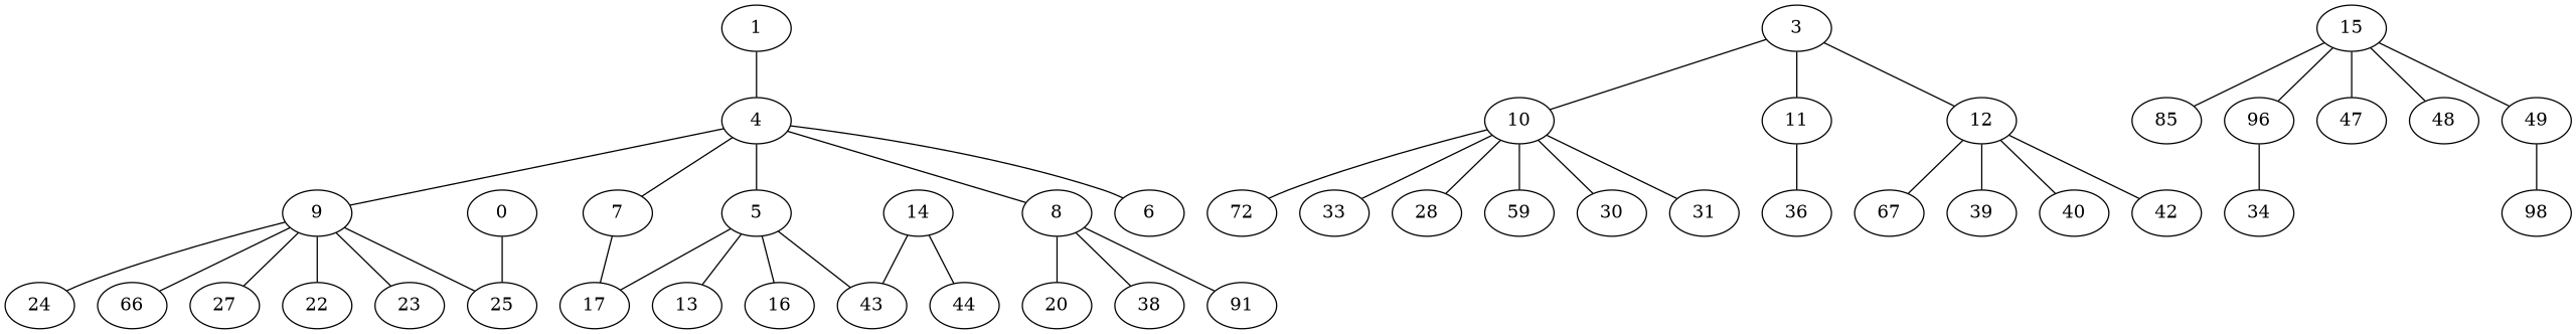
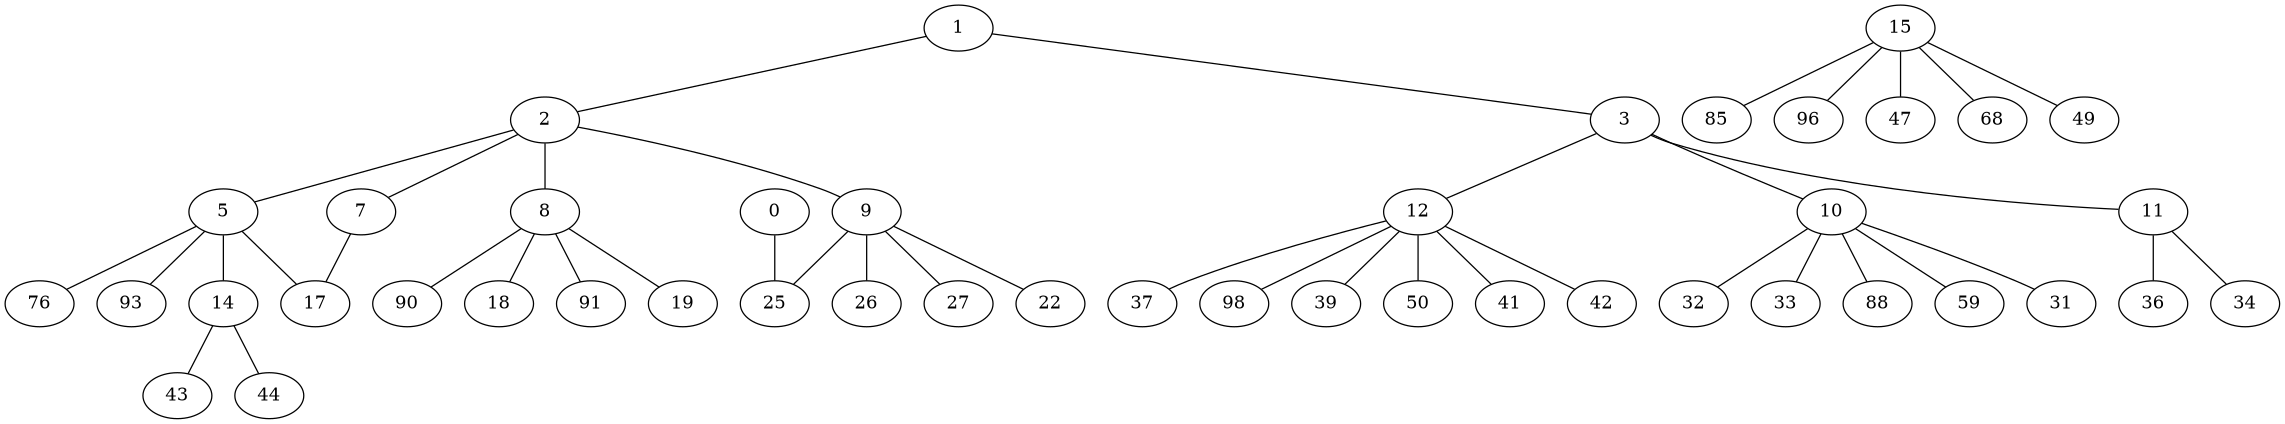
  graph {
    0
    25
    1
-   2 [label=4]
+   2
    3
    5
-   6
    7
    8
    9
    10
    11
    12
-   16
-   13
+   16 [label=76]
+   13 [label=93]
    14
    17
-   20
-   18 [label=38]
+   19
+   20 [label=90]
+   18
    n21 [label=91]
    22
-   23
-   24
-   26 [label=66]
+   26
    27
-   32 [label=72]
+   32
    33
-   28
+   28 [label=88]
    n30 [label=59]
-   30
    31
    34
    36
-   37 [label=67]
+   37
    n36 [label=98]
    39
-   40
+   40 [label=50]
+   41
    42
    43
    44
    n43 [label=85]
    15
    n45 [label=96]
    47
-   48
+   48 [label=68]
    49
    0 -- 25
    1 -- 2
+   1 -- 3
    2 -- 5
-   2 -- 6
    2 -- 7
    2 -- 8
    2 -- 9
    3 -- 10
    3 -- 11
    3 -- 12
    5 -- 16
    5 -- 13
-   5 -- 43
+   5 -- 14
    5 -- 17
    7 -- 17
+   8 -- 19
    8 -- 20
    8 -- 18
    8 -- n21
    9 -- 25
    9 -- 22
-   9 -- 23
-   9 -- 24
    9 -- 26
    9 -- 27
    10 -- 32
    10 -- 33
    10 -- 28
    10 -- n30
-   10 -- 30
    10 -- 31
-   n45 -- 34
+   11 -- 34
    11 -- 36
    12 -- 37
-   49 -- n36
+   12 -- n36
    12 -- 39
    12 -- 40
+   12 -- 41
    12 -- 42
    14 -- 43
    14 -- 44
    15 -- n43
    15 -- n45
    15 -- 47
    15 -- 48
    15 -- 49
  }
